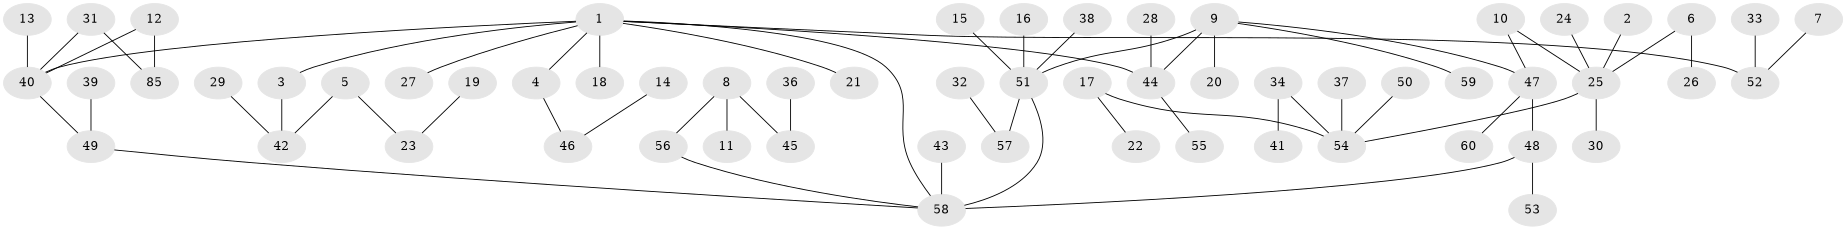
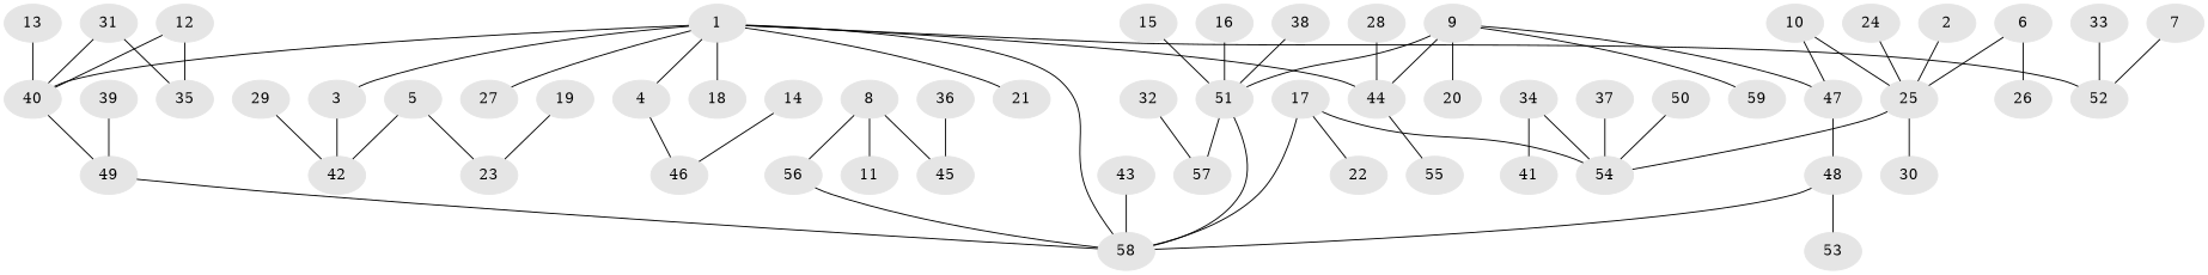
  graph {
    node [color=gray90 style=filled]
    edge [weight=1.0]
    1
    3
    4
    18
    21
    27
    40
    44
    52
    58
    42
    46
    49
    55
    2
    25
    54
    30
    5
    23
    6
    26
    7
    8
    11
    45
    56
    9
    20
    47
    51
    59
    48
-   60
    57
    10
    12
-   35 [label=85]
+   35
    13
    14
    15
    16
    17
    22
    19
    24
    28
    29
    31
    32
    33
    34
    41
    36
    37
    38
    39
    43
    53
    50
    1 -- 3
    1 -- 4
    1 -- 18
    1 -- 21
    1 -- 27
    1 -- 40
    1 -- 44
    1 -- 52
    1 -- 58
    3 -- 42
    4 -- 46
    40 -- 49
    44 -- 55
    49 -- 58
    2 -- 25
    25 -- 54
    25 -- 30
    5 -- 42
    5 -- 23
    6 -- 25
    6 -- 26
    7 -- 52
    8 -- 11
    8 -- 45
    8 -- 56
    56 -- 58
    9 -- 44
    9 -- 20
    9 -- 47
    9 -- 51
    9 -- 59
    47 -- 48
-   47 -- 60
    51 -- 58
    51 -- 57
    48 -- 58
    48 -- 53
    10 -- 25
    10 -- 47
    12 -- 40
    12 -- 35
    13 -- 40
    14 -- 46
    15 -- 51
    16 -- 51
+   17 -- 58
    17 -- 54
    17 -- 22
    19 -- 23
    24 -- 25
    28 -- 44
    29 -- 42
    31 -- 40
    31 -- 35
    32 -- 57
    33 -- 52
    34 -- 54
    34 -- 41
    36 -- 45
    37 -- 54
    38 -- 51
    39 -- 49
    43 -- 58
    50 -- 54
  }
